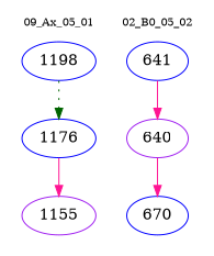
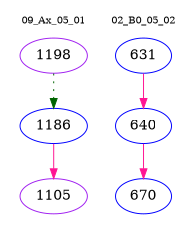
  digraph {
    fontname="DejaVu Serif"
    node [color=blue fontname="DejaVu Serif"]
    edge [color=deeppink fontname="DejaVu Serif" style=solid]
-   n1 [label=1198]
-   n2 [label=1176]
-   n3 [color=purple label=1155]
-   n4 [label=641]
-   n5 [color=purple label=640]
+   n1 [color=purple label=1198]
+   n2 [label=1186]
+   n3 [color=purple label=1105]
+   n4 [label=631]
+   n5 [label=640]
    n6 [label=670]
    subgraph cluster_1 {
      color=white
      fontsize=10
      label="09_Ax_05_01"
      n1
      n2
      n3
    }
    subgraph cluster_2 {
      color=white
      fontsize=10
      label="02_B0_05_02"
      n4
      n5
      n6
    }
    n1 -> n2 [color=darkgreen style=dotted]
    n2 -> n3
    n4 -> n5
    n5 -> n6
  }
